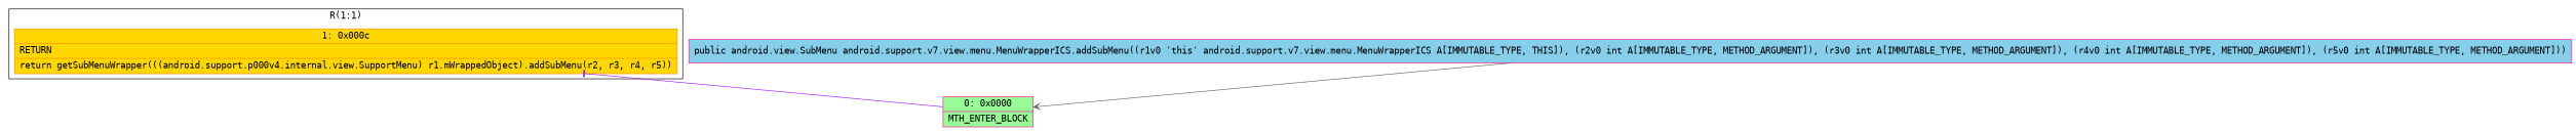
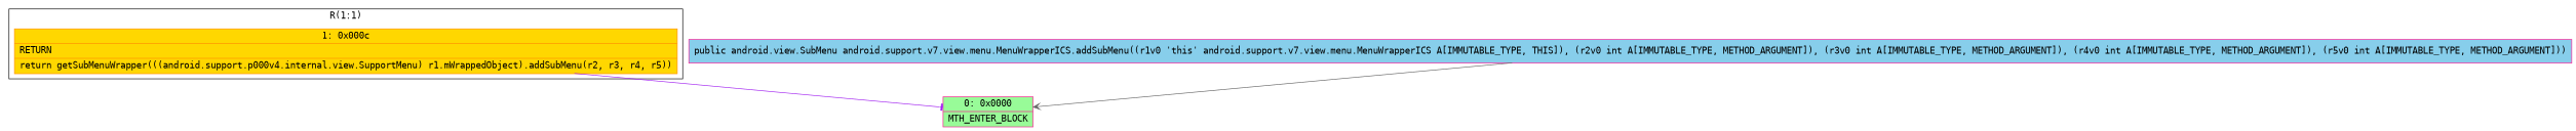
  digraph {
    fontname="DejaVu Sans Mono"
    node [color=deeppink shape=record style=filled fontname="DejaVu Sans Mono"]
    edge [fontname="DejaVu Sans Mono"]
    n1 [color=darkorange label="{1\:\ 0x000c|RETURN\l|return getSubMenuWrapper(((android.support.p000v4.internal.view.SupportMenu) r1.mWrappedObject).addSubMenu(r2, r3, r4, r5))\l}" fillcolor=gold]
    n2 [label="{0\:\ 0x0000|MTH_ENTER_BLOCK\l}" fillcolor=palegreen]
    n3 [label="{public android.view.SubMenu android.support.v7.view.menu.MenuWrapperICS.addSubMenu((r1v0 'this' android.support.v7.view.menu.MenuWrapperICS A[IMMUTABLE_TYPE, THIS]), (r2v0 int A[IMMUTABLE_TYPE, METHOD_ARGUMENT]), (r3v0 int A[IMMUTABLE_TYPE, METHOD_ARGUMENT]), (r4v0 int A[IMMUTABLE_TYPE, METHOD_ARGUMENT]), (r5v0 int A[IMMUTABLE_TYPE, METHOD_ARGUMENT])) }" fillcolor=skyblue]
    subgraph cluster_1 {
      label="R(1:1)"
      n1
    }
-   n2 -> n1 [color=purple arrowhead=tee]
+   n1 -> n2 [color=purple arrowhead=tee]
    n3 -> n2 [color=gray40 arrowhead=vee]
  }
